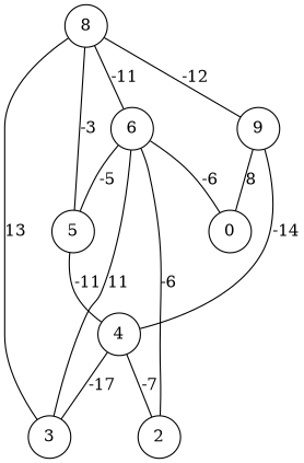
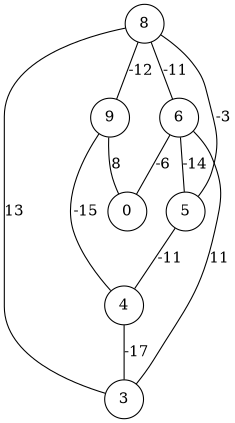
  graph {
    fontname="Helvetica,Arial,sans-serif"
    node [shape=circle]
    8
    3
    5
    6
    n5 [label=9]
    4
-   2
    n8 [label=0]
    8 -- 3 [label=13]
    8 -- 5 [label=-3]
    8 -- 6 [label=-11]
    8 -- n5 [label=-12]
    5 -- 4 [label=-11]
    6 -- 3 [label=11]
-   6 -- 5 [label=-5]
-   6 -- 2 [label=-6]
+   6 -- 5 [label=-14]
    6 -- n8 [label=-6]
-   n5 -- 4 [label=-14]
+   n5 -- 4 [label=-15]
    n5 -- n8 [label=8]
    4 -- 3 [label=-17]
-   4 -- 2 [label=-7]
  }
